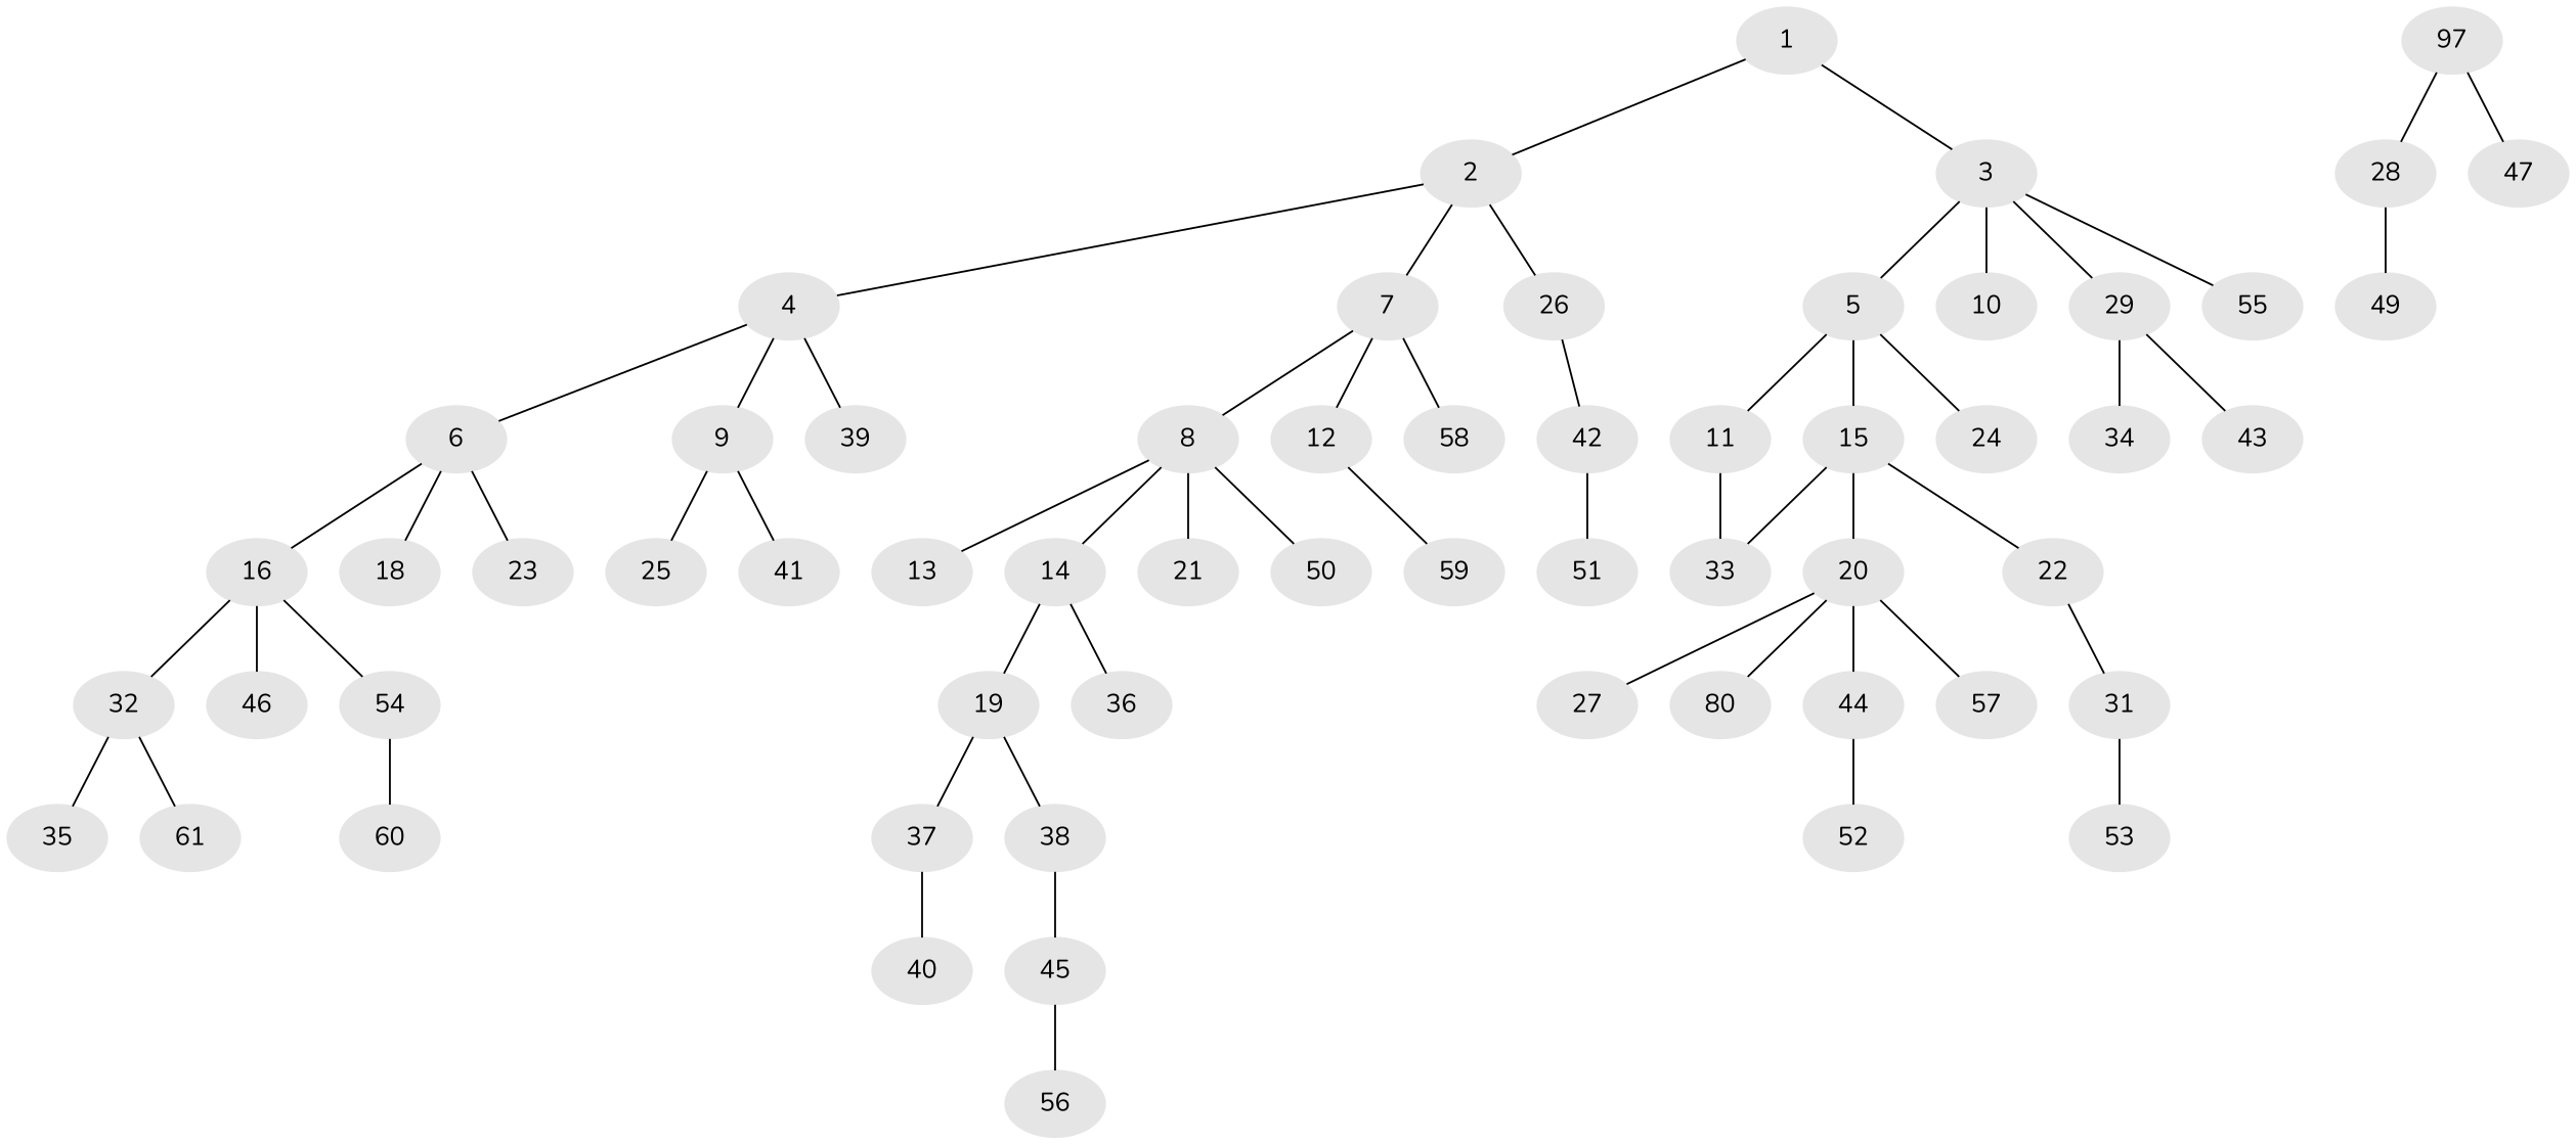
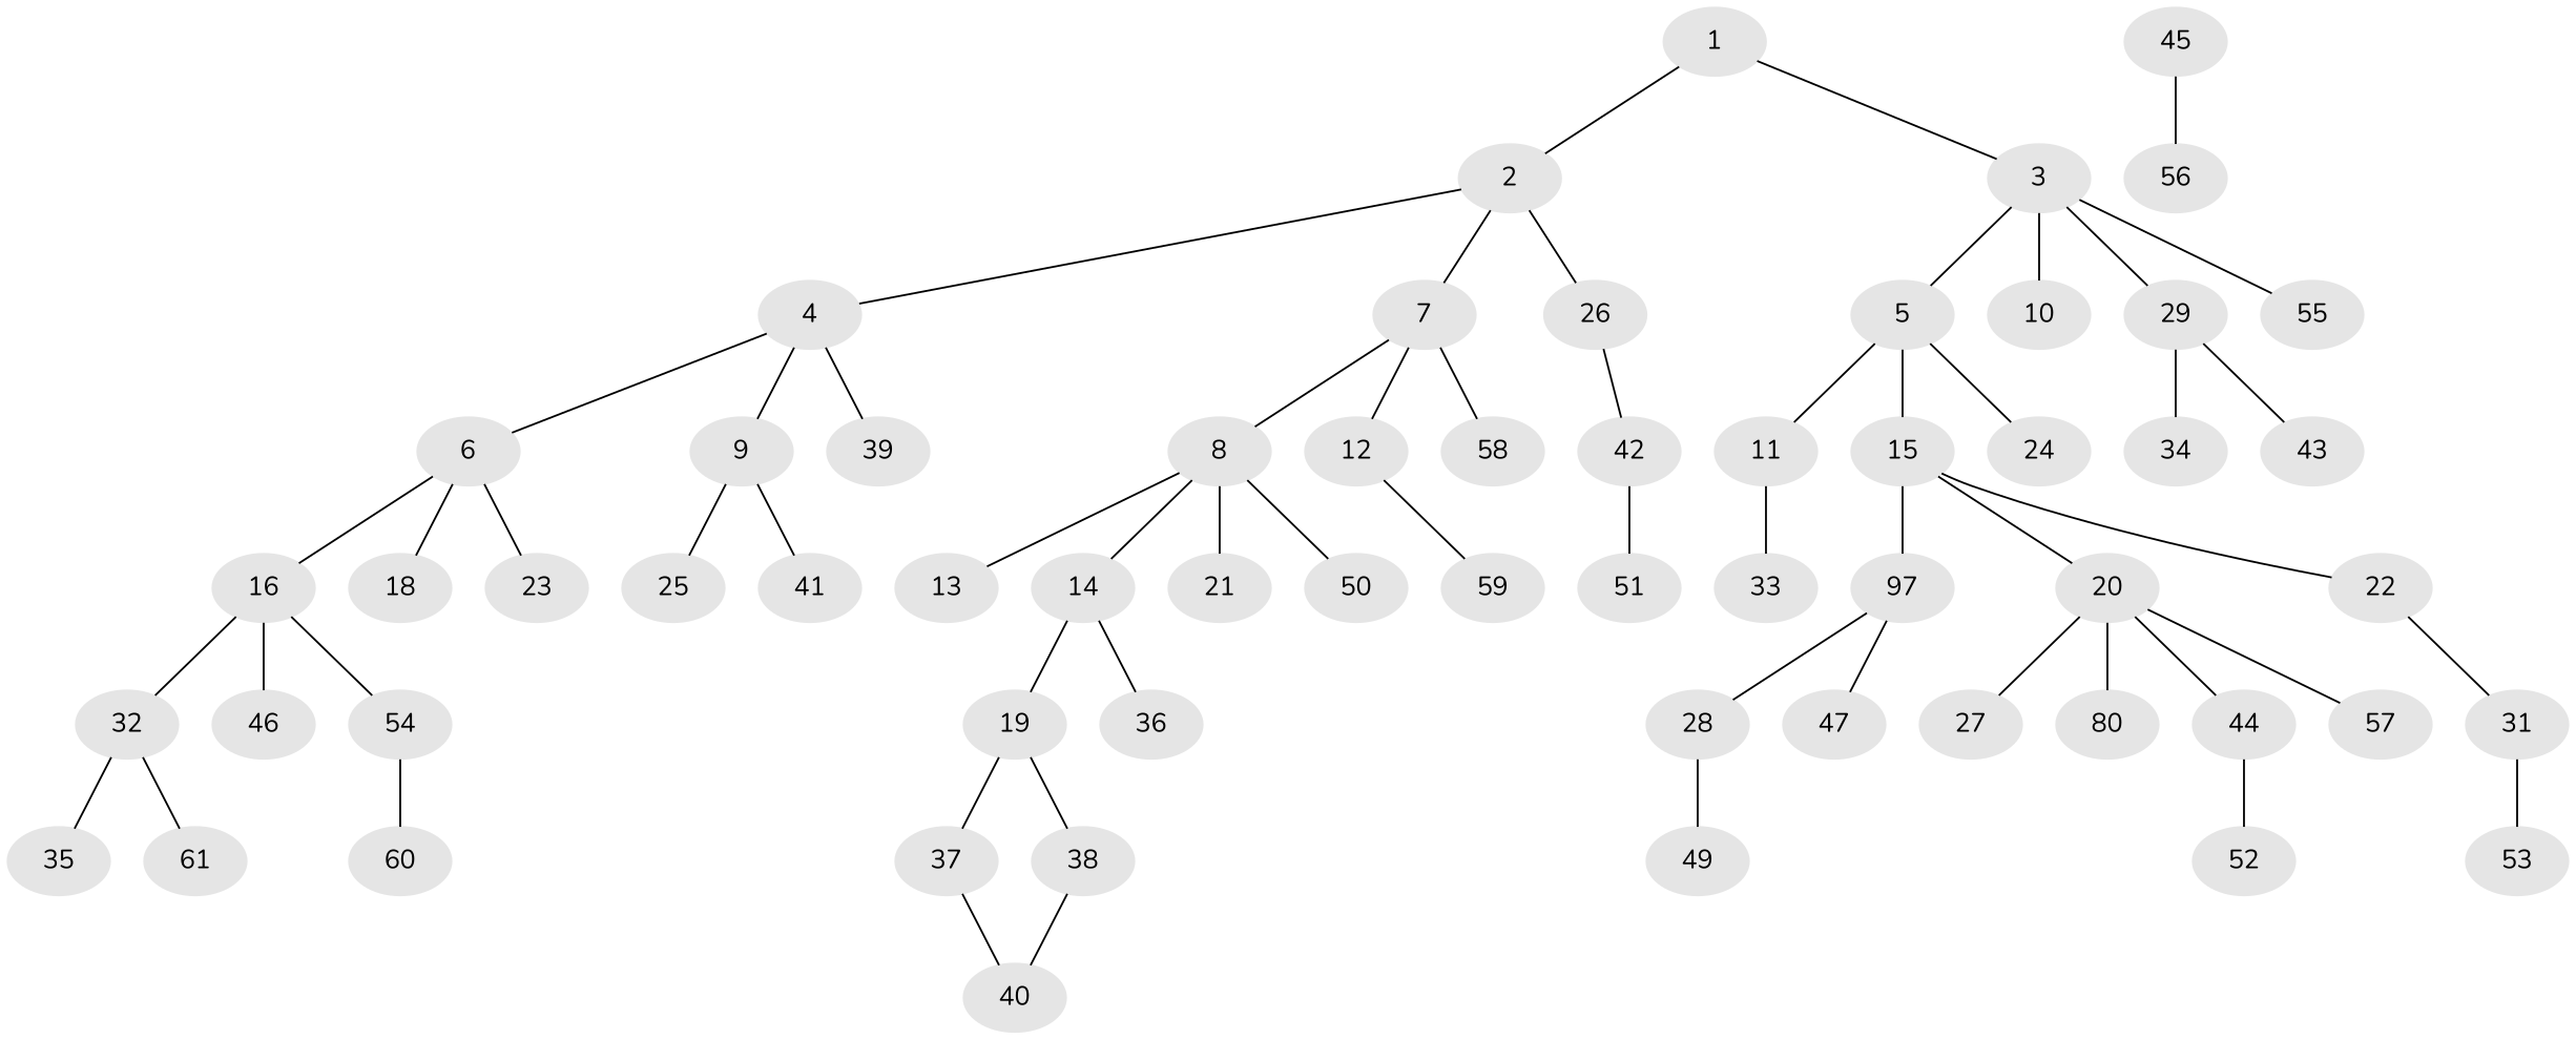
  graph {
    fontname=Nunito
    node [color=gray90 fontname=Nunito style=filled]
    edge [fontname=Nunito]
    1
    2
    3
    4
    7
    26
    5
    10
    29
    55
    6
    9
    39
    8
    12
    58
    42
    11
    15
    24
    34
    43
    16
    18
    23
    25
    41
    33
    n29 [label=97]
    20
    22
    32
    46
    54
    13
    14
    21
    50
    59
    19
    36
    37
    38
    28
    47
    27
    n47 [label=80]
    44
    57
    31
    35
    61
    60
    49
    40
    45
    52
    53
    51
    56
    1 -- 2
    1 -- 3
    2 -- 4
    2 -- 7
    2 -- 26
    3 -- 5
    3 -- 10
    3 -- 29
    3 -- 55
    4 -- 6
    4 -- 9
    4 -- 39
    7 -- 8
    7 -- 12
    7 -- 58
    26 -- 42
    5 -- 11
    5 -- 15
    5 -- 24
    29 -- 34
    29 -- 43
    6 -- 16
    6 -- 18
    6 -- 23
    9 -- 25
    9 -- 41
    8 -- 13
    8 -- 14
    8 -- 21
    8 -- 50
    12 -- 59
    42 -- 51
    11 -- 33
-   15 -- 33
+   15 -- n29
    15 -- 20
    15 -- 22
    16 -- 32
    16 -- 46
    16 -- 54
    n29 -- 28
    n29 -- 47
    20 -- 27
    20 -- n47
    20 -- 44
    20 -- 57
    22 -- 31
    32 -- 35
    32 -- 61
    54 -- 60
    14 -- 19
    14 -- 36
    19 -- 37
    19 -- 38
    37 -- 40
-   38 -- 45
+   38 -- 40
    28 -- 49
    44 -- 52
    31 -- 53
    45 -- 56
  }
